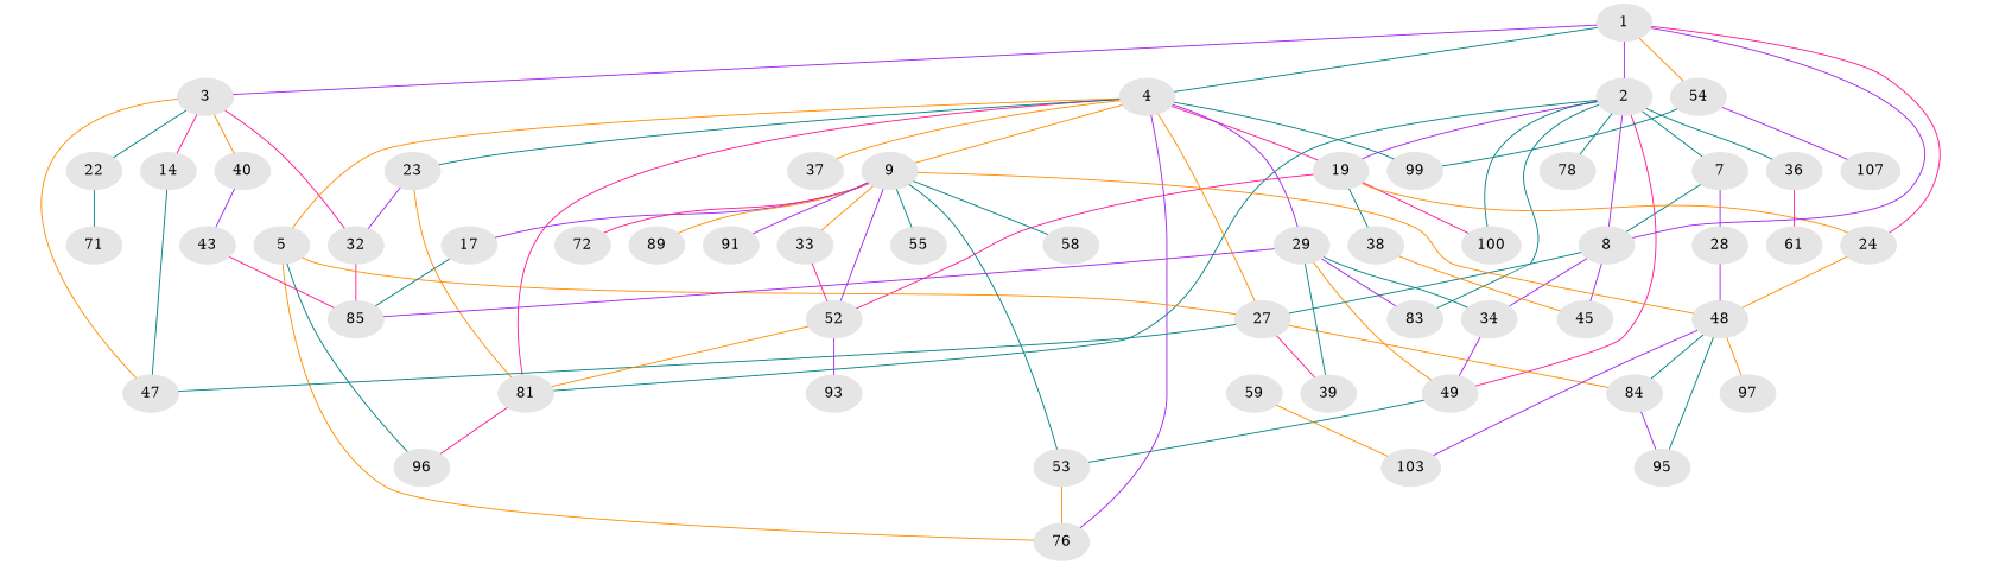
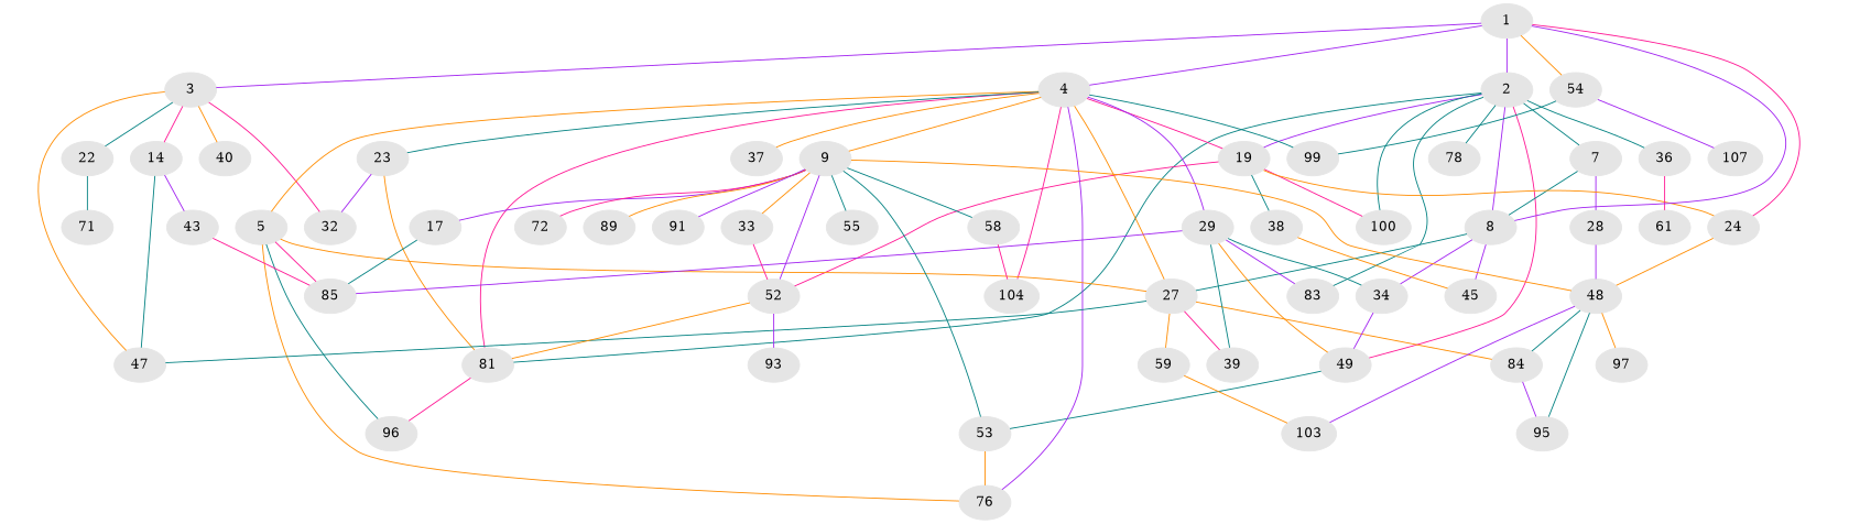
  graph {
    node [color=gray90 style=filled]
    edge [color=teal]
    2 [super="+11+15"]
    8 [super="+13+101+64"]
    7 [super="+25"]
    19 [super="+21"]
    n5 [label=36 super="+44"]
    49
    78
    81 [super="+102"]
    83 [super="+94"]
    100
    1
    3 [super="+10"]
    4 [super="+67+6+26+18"]
    24 [super="+74"]
    54
    14
    22
    32 [super="+80+36"]
    40
    47 [super="+69"]
    5
    9 [super="+20+16+12+60"]
    23 [super="+51"]
    27 [super="+75+35"]
    29 [super="+79"]
    n26 [label=37]
    76
    99
+   104
    34
    45
    48 [super="+65"]
    107
    28 [super="+86"]
    52 [super="+66"]
    38 [super="+98"]
    61
    53
    96
    43
    71
    85 [super="+87"]
    17
    33
    n45 [label=55 super="+90"]
    58
    72
    89
    91
    39
    59
    84
    95
    97
    103
    93
    2 -- 8 [color=purple weight=3]
    2 -- 7
    2 -- 19 [color=purple]
    2 -- n5 [weight=2]
    2 -- 49 [color=deeppink]
    2 -- 78
    2 -- 81
    2 -- 83
    2 -- 100
    8 -- 27
    8 -- 34 [color=purple]
    8 -- 45 [color=purple]
    7 -- 8
    7 -- 28 [color=purple]
    19 -- 100 [color=deeppink]
    19 -- 24 [color=darkorange]
    19 -- 52 [color=deeppink]
    19 -- 38
    n5 -- 61 [color=deeppink]
    49 -- 53
    81 -- 96 [color=deeppink]
    1 -- 2 [color=purple weight=2]
    1 -- 8 [color=purple]
    1 -- 3 [color=purple]
-   1 -- 4
+   1 -- 4 [color=purple]
    1 -- 24 [color=deeppink]
    1 -- 54 [color=darkorange]
    3 -- 14 [color=deeppink]
    3 -- 22
    3 -- 32 [color=deeppink]
    3 -- 40 [color=darkorange]
    3 -- 47 [color=darkorange]
    4 -- 19 [color=deeppink]
    4 -- 81 [color=deeppink]
    4 -- 5 [color=darkorange]
    4 -- 9 [color=darkorange]
    4 -- 23
    4 -- 27 [color=darkorange]
    4 -- 29 [color=purple]
    4 -- n26 [color=darkorange]
    4 -- 76 [color=purple]
    4 -- 99
+   4 -- 104 [color=deeppink]
    24 -- 48 [color=darkorange]
    54 -- 99
    54 -- 107 [color=purple]
    14 -- 47
-   40 -- 43 [color=purple]
+   14 -- 43 [color=purple]
    22 -- 71
-   32 -- 85 [color=deeppink]
+   5 -- 85 [color=deeppink]
    5 -- 27 [color=darkorange]
    5 -- 76 [color=darkorange]
    5 -- 96
    9 -- 48 [color=darkorange]
    9 -- 52 [color=purple]
    9 -- 53
    9 -- 17 [color=purple]
    9 -- 33 [color=darkorange]
    9 -- n45
    9 -- 58
    9 -- 72 [color=deeppink]
    9 -- 89 [color=darkorange]
    9 -- 91 [color=purple]
    23 -- 81 [color=darkorange]
    23 -- 32 [color=purple]
    27 -- 47
    27 -- 39 [color=deeppink]
+   27 -- 59 [color=darkorange]
    27 -- 84 [color=darkorange weight=2]
    29 -- 49 [color=darkorange]
    29 -- 83 [color=purple]
    29 -- 34
    29 -- 85 [color=purple]
    29 -- 39
    34 -- 49 [color=purple]
    48 -- 84 [weight=2]
    48 -- 95
    48 -- 97 [color=darkorange]
    48 -- 103 [color=purple]
    28 -- 48 [color=purple]
    52 -- 81 [color=darkorange]
    52 -- 93 [color=purple]
    38 -- 45 [color=darkorange]
    53 -- 76 [color=darkorange]
    43 -- 85 [color=deeppink]
    17 -- 85
    33 -- 52 [color=deeppink]
+   58 -- 104 [color=deeppink]
    59 -- 103 [color=darkorange]
    84 -- 95 [color=purple]
  }
